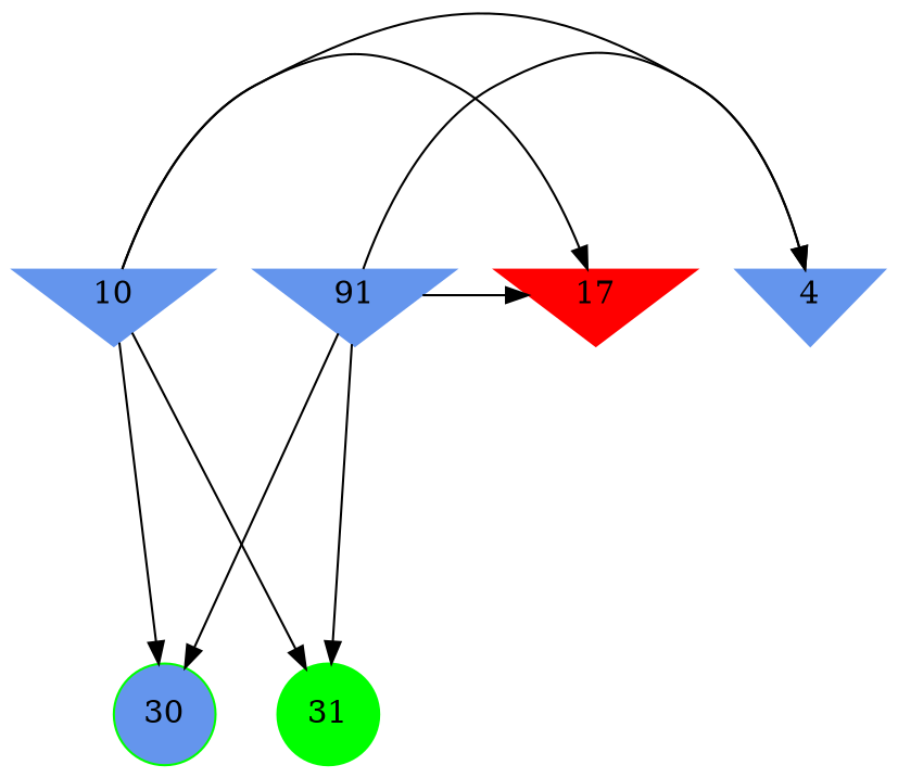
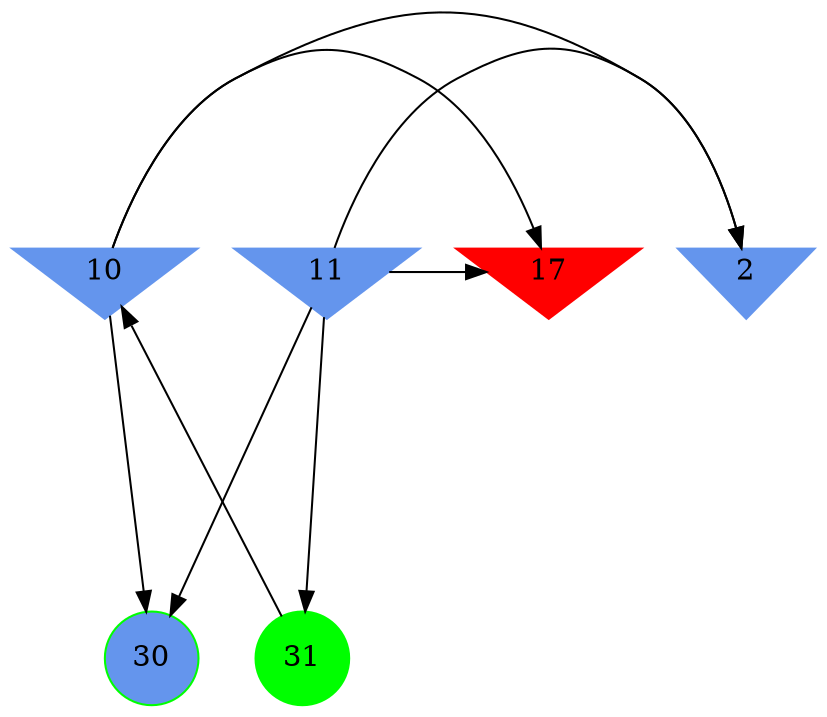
  digraph {
    ranksep=2.0
    node [color=cornflowerblue shape=invtriangle style=filled]
-   2 [label=4]
+   2
    10
-   11 [label=91]
+   11
    17 [color=red]
    30 [color=green fillcolor=cornflowerblue shape=circle]
    31 [color=green shape=circle]
    subgraph sub_1 {
      rank=same
      2
      10
      11
      17
    }
    subgraph sub_2 {
      rank=same
    }
    subgraph sub_3 {
      rank=same
      30
      31
    }
    10 -> 2
    10 -> 17
    10 -> 30
-   10 -> 31
+   31 -> 10
    11 -> 2
    11 -> 17
    11 -> 30
    11 -> 31
  }
